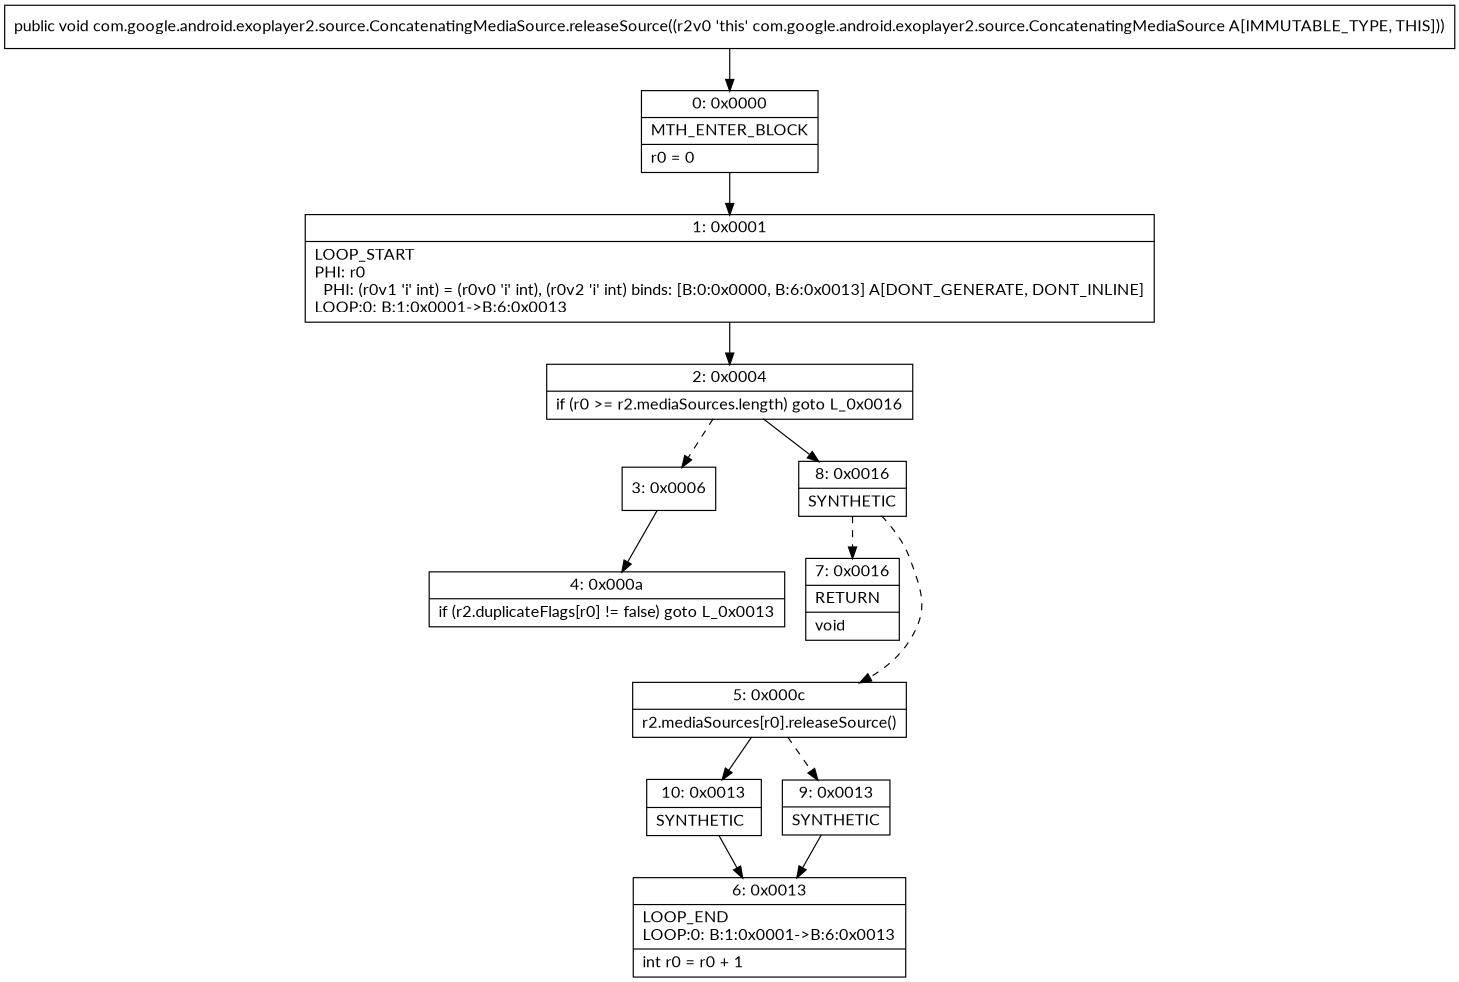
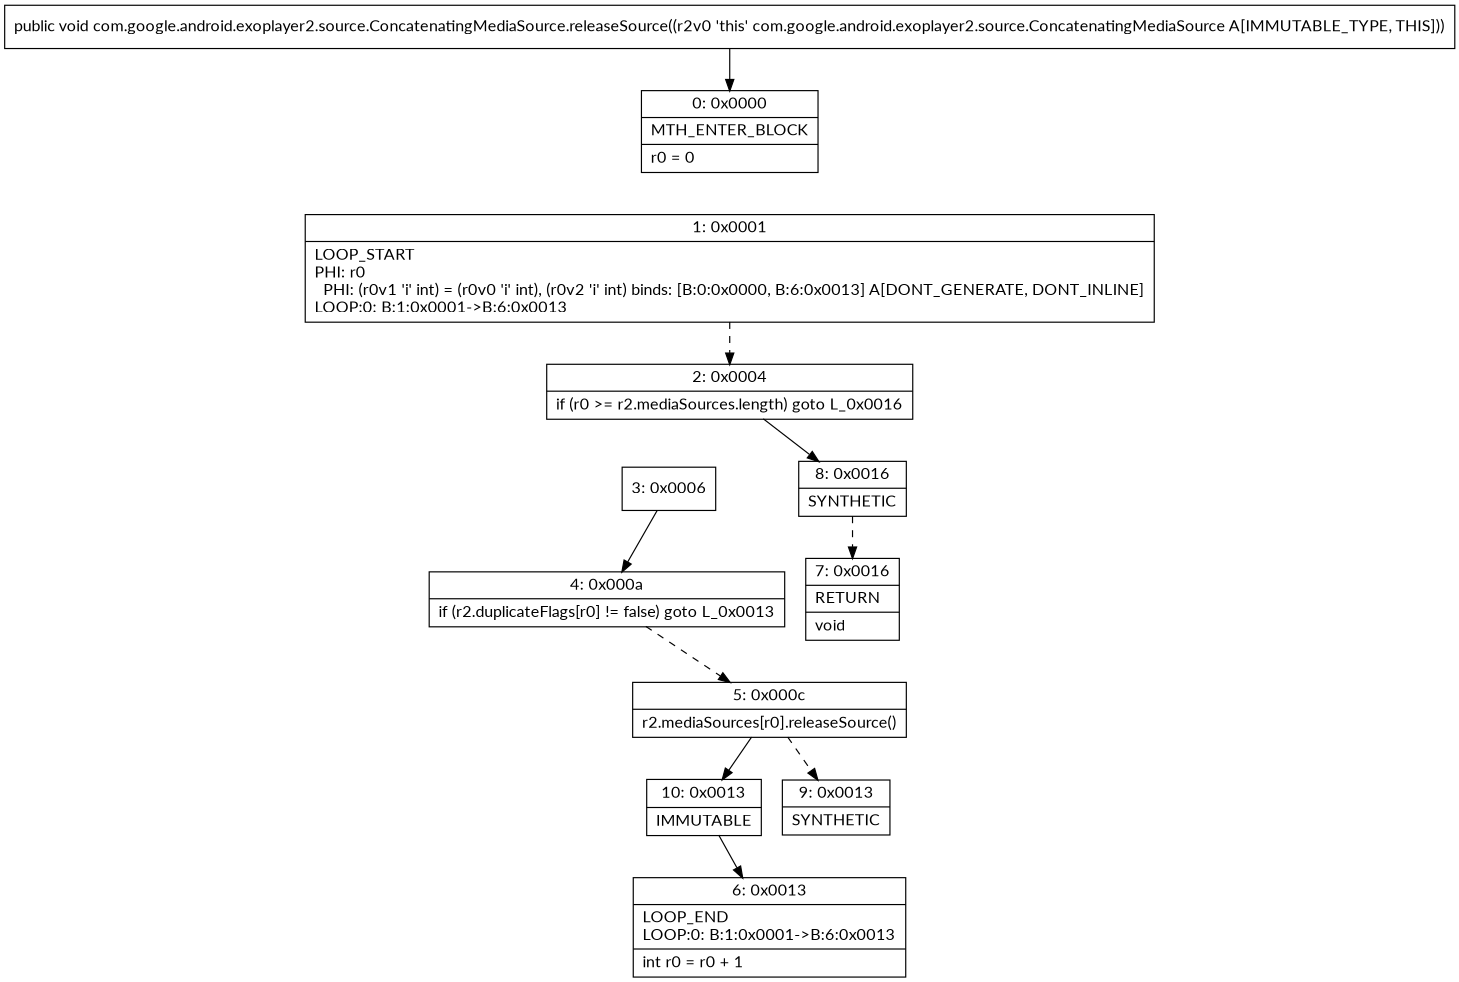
  digraph {
    fontname=Lato
    node [fontname=Lato shape=record]
    edge [fontname=Lato]
    n1 [label="{0\:\ 0x0000|MTH_ENTER_BLOCK\l|r0 = 0\l}"]
    n2 [label="{1\:\ 0x0001|LOOP_START\lPHI: r0 \l  PHI: (r0v1 'i' int) = (r0v0 'i' int), (r0v2 'i' int) binds: [B:0:0x0000, B:6:0x0013] A[DONT_GENERATE, DONT_INLINE]\lLOOP:0: B:1:0x0001\-\>B:6:0x0013\l}"]
    n3 [label="{2\:\ 0x0004|if (r0 \>= r2.mediaSources.length) goto L_0x0016\l}"]
    n4 [label="{3\:\ 0x0006}"]
    n5 [label="{8\:\ 0x0016|SYNTHETIC\l}"]
    n6 [label="{4\:\ 0x000a|if (r2.duplicateFlags[r0] != false) goto L_0x0013\l}"]
    n7 [label="{7\:\ 0x0016|RETURN\l|void\l}"]
    n8 [label="{5\:\ 0x000c|r2.mediaSources[r0].releaseSource()\l}"]
-   n9 [label="{10\:\ 0x0013|SYNTHETIC\l}"]
+   n9 [label="{10\:\ 0x0013|IMMUTABLE\l}"]
    n10 [label="{9\:\ 0x0013|SYNTHETIC\l}"]
    n11 [label="{6\:\ 0x0013|LOOP_END\lLOOP:0: B:1:0x0001\-\>B:6:0x0013\l|int r0 = r0 + 1\l}"]
    n12 [label="{public void com.google.android.exoplayer2.source.ConcatenatingMediaSource.releaseSource((r2v0 'this' com.google.android.exoplayer2.source.ConcatenatingMediaSource A[IMMUTABLE_TYPE, THIS])) }"]
-   n1 -> n2
-   n2 -> n3
-   n3 -> n4 [style=dashed]
+   n2 -> n3 [style=dashed]
    n3 -> n5
    n4 -> n6
    n5 -> n7 [style=dashed]
-   n5 -> n8 [style=dashed]
+   n6 -> n8 [style=dashed]
    n8 -> n9
    n8 -> n10 [style=dashed]
    n9 -> n11
-   n10 -> n11
    n12 -> n1
  }
